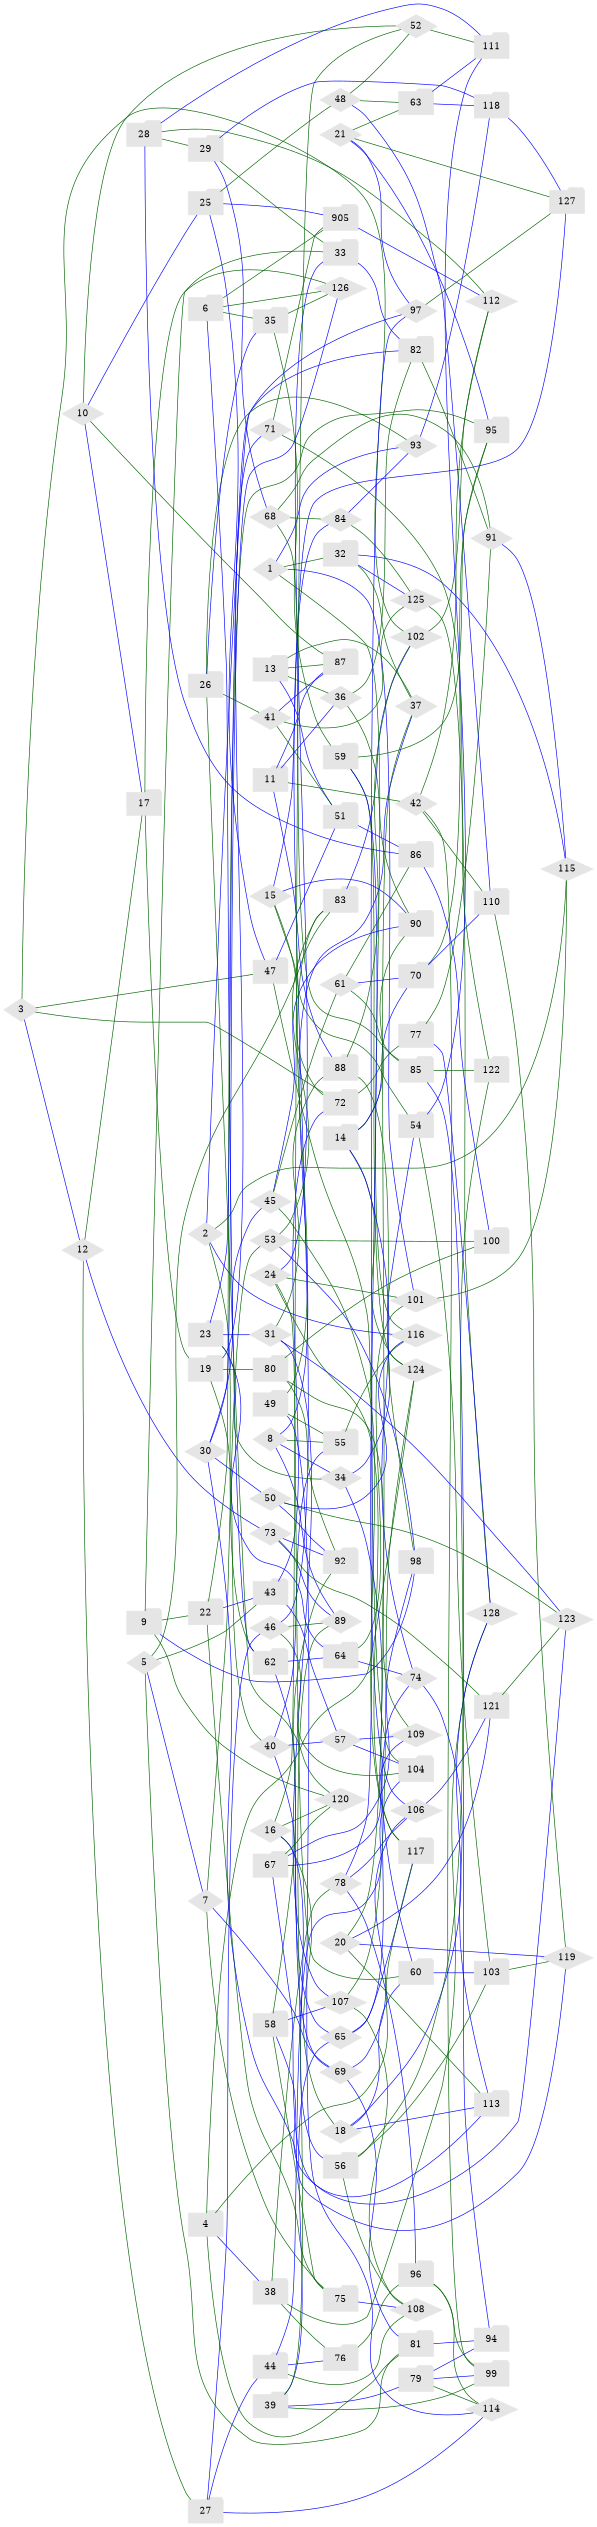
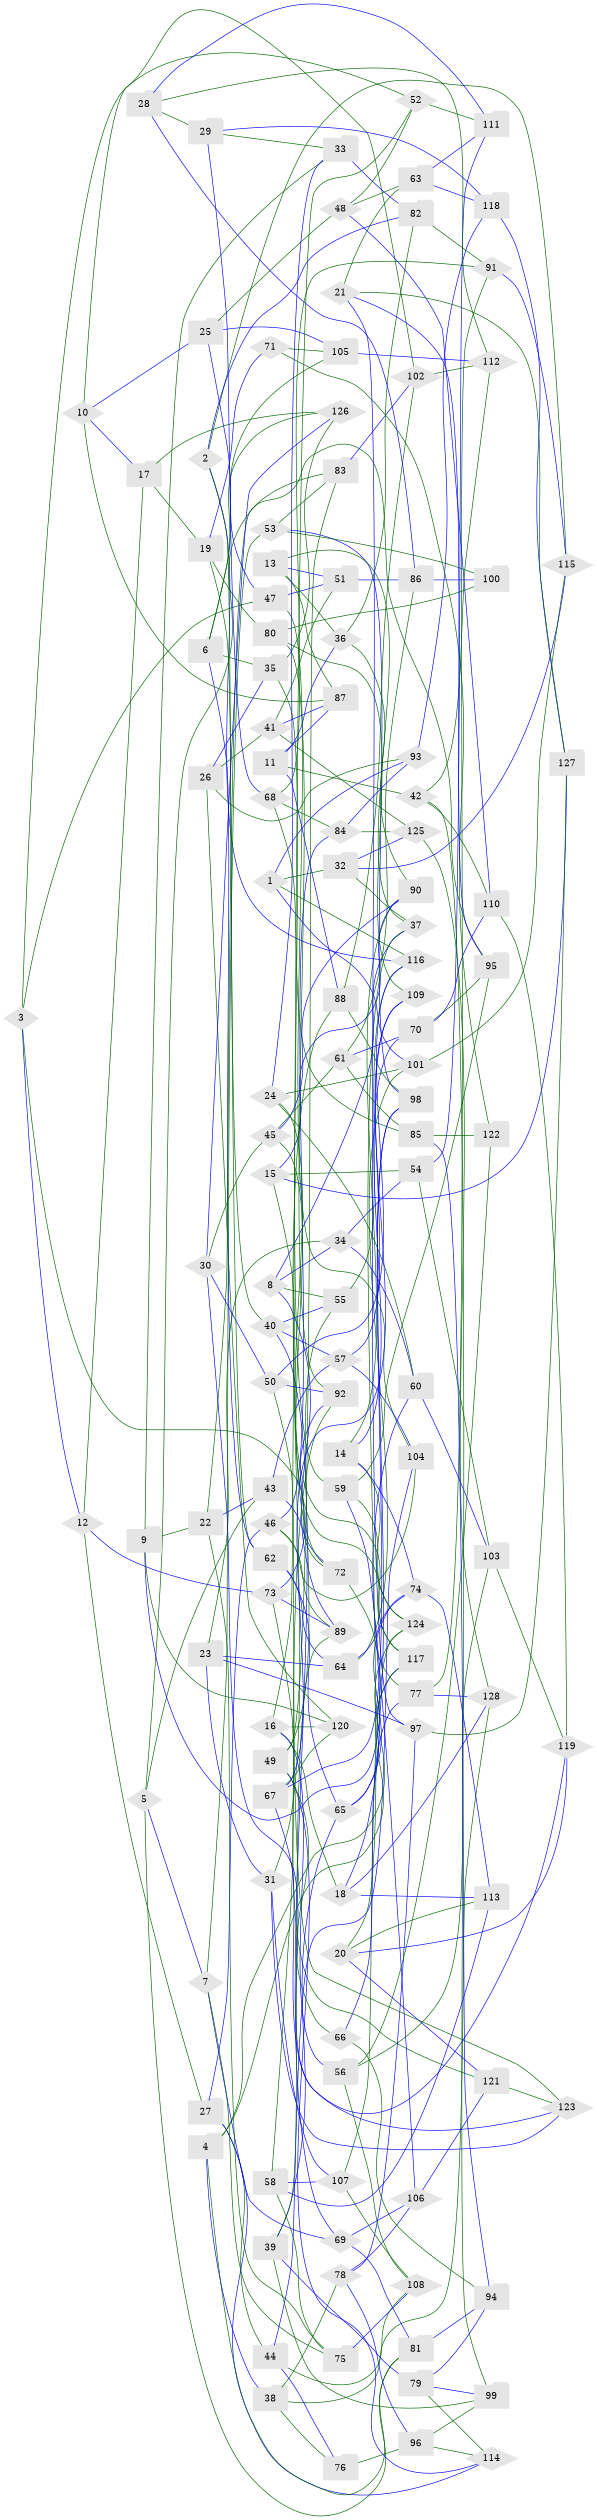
  graph {
    rankdir=LR
    node [color=gray90 shape=folder style=filled]
    edge [color=darkgreen]
    1 [shape=diamond]
    32
    93 [shape=diamond]
    101 [shape=diamond]
    116 [shape=diamond]
    115 [shape=diamond]
    37 [shape=diamond]
    125 [shape=diamond]
    118
    2 [shape=diamond]
    62
    82
    64
    65 [shape=diamond]
    91 [shape=diamond]
    3 [shape=diamond]
    12 [shape=diamond]
    47
    72
    102 [shape=diamond]
    17
    27
    73 [shape=diamond]
    51
    104
    77
    112 [shape=diamond]
    4
    38
    81
    117
    124 [shape=diamond]
    128 [shape=diamond]
    76
    78 [shape=diamond]
    94
    5 [shape=diamond]
    7 [shape=diamond]
    43
    83
    53 [shape=diamond]
    69 [shape=diamond]
    75
    57 [shape=diamond]
    6
    35
-   105 [label=905]
+   105
    126 [shape=diamond]
    59
    98
    100
    106 [shape=diamond]
    108 [shape=diamond]
    8 [shape=diamond]
    34 [shape=diamond]
    55
    89 [shape=diamond]
    54
    60
    9
    22
    33
    120 [shape=diamond]
    95
    10 [shape=diamond]
    25
    52 [shape=diamond]
    87
    19
    48 [shape=diamond]
    111
    11
    36 [shape=diamond]
    42 [shape=diamond]
    88
    90
    99
    110
    44
    46 [shape=diamond]
    114 [shape=diamond]
    121
    92
    13
    86
    14
    70
    74 [shape=diamond]
    113
    15 [shape=diamond]
    127
    103
    16 [shape=diamond]
    18 [shape=diamond]
    56
    122
    40 [shape=diamond]
    71 [shape=diamond]
    80
    109 [shape=diamond]
    20 [shape=diamond]
    119 [shape=diamond]
    123 [shape=diamond]
    21 [shape=diamond]
    63
    97 [shape=diamond]
    23
    31 [shape=diamond]
    107 [shape=diamond]
    24 [shape=diamond]
    26
    41 [shape=diamond]
    84 [shape=diamond]
    28
    29
    68 [shape=diamond]
    85
    30 [shape=diamond]
    45 [shape=diamond]
    50 [shape=diamond]
    61 [shape=diamond]
    96
    39
    79
    49
+   66 [shape=diamond]
    58
    67
    1 -- 32
    1 -- 93 [color=blue]
    1 -- 101 [color=blue]
    1 -- 116
    32 -- 115 [color=blue]
    32 -- 37
    32 -- 125 [color=blue]
    93 -- 118 [color=blue]
    101 -- 115
    125 -- 128
    118 -- 127 [color=blue]
    2 -- 116 [color=blue]
    2 -- 115
    2 -- 62
    2 -- 82 [color=blue]
    62 -- 64 [color=blue]
    62 -- 65 [color=blue]
    82 -- 91
    64 -- 101
    64 -- 74 [color=blue]
    65 -- 117 [color=blue]
    65 -- 74 [color=blue]
    91 -- 115 [color=blue]
    3 -- 12 [color=blue]
    3 -- 47
    3 -- 72
    3 -- 102
    12 -- 17
    12 -- 27
    12 -- 73 [color=blue]
    47 -- 51 [color=blue]
    47 -- 104
    72 -- 77
    102 -- 112
    17 -- 126
    17 -- 19
-   27 -- 44 [color=blue]
+   27 -- 44
    27 -- 46 [color=blue]
    27 -- 114 [color=blue]
    73 -- 89 [color=blue]
    73 -- 121
    73 -- 92 [color=blue]
    51 -- 86 [color=blue]
    77 -- 91
    77 -- 128 [color=blue]
    4 -- 38 [color=blue]
    4 -- 81
    4 -- 117
    4 -- 124
    38 -- 128
    38 -- 76
    38 -- 78
    81 -- 94 [color=blue]
    76 -- 96
    78 -- 106 [color=blue]
    78 -- 97 [color=blue]
    78 -- 96 [color=blue]
    5 -- 81
    5 -- 7 [color=blue]
    5 -- 43
    5 -- 83
    7 -- 53
    7 -- 69 [color=blue]
    7 -- 75
    43 -- 72 [color=blue]
    43 -- 57 [color=blue]
    83 -- 102 [color=blue]
    53 -- 83
    53 -- 98 [color=blue]
    53 -- 100
    69 -- 81 [color=blue]
    69 -- 106 [color=blue]
    75 -- 108 [color=blue]
    57 -- 104 [color=blue]
    57 -- 109 [color=blue]
    6 -- 62 [color=blue]
    6 -- 35
    6 -- 105
    6 -- 126
    35 -- 126
    35 -- 59
    105 -- 112 [color=blue]
    59 -- 124
    59 -- 106 [color=blue]
    59 -- 95
    106 -- 121 [color=blue]
    8 -- 37 [color=blue]
    8 -- 34 [color=blue]
    8 -- 55
    8 -- 89 [color=blue]
    34 -- 54 [color=blue]
    34 -- 60 [color=blue]
    55 -- 116
    54 -- 111 [color=blue]
    54 -- 103
    60 -- 103 [color=blue]
    9 -- 98 [color=blue]
    9 -- 22
    9 -- 33
    9 -- 120
    22 -- 43 [color=blue]
    22 -- 75
    22 -- 95
    33 -- 82 [color=blue]
    10 -- 17 [color=blue]
    10 -- 25 [color=blue]
    10 -- 52
    10 -- 87
    25 -- 47 [color=blue]
    25 -- 105 [color=blue]
    25 -- 48
    52 -- 111
    19 -- 40
    19 -- 71 [color=blue]
    19 -- 80
    48 -- 52
    48 -- 110 [color=blue]
    48 -- 63
    11 -- 87 [color=blue]
    11 -- 36 [color=blue]
    11 -- 42
    11 -- 88 [color=blue]
    36 -- 82
    36 -- 90
    42 -- 112
    42 -- 99
    42 -- 110
    88 -- 102
    88 -- 98
    110 -- 119
    44 -- 104 [color=blue]
    44 -- 76 [color=blue]
    44 -- 108
    46 -- 104
    46 -- 89
    46 -- 84 [color=blue]
    121 -- 123
    13 -- 37
    13 -- 51 [color=blue]
    13 -- 87
    13 -- 36
    86 -- 100 [color=blue]
    14 -- 124
    14 -- 90
    14 -- 70 [color=blue]
    14 -- 74 [color=blue]
    70 -- 95
    70 -- 110 [color=blue]
    74 -- 113 [color=blue]
    15 -- 72
    15 -- 54
    15 -- 90 [color=blue]
    15 -- 127 [color=blue]
    103 -- 119
    16 -- 120
    16 -- 52
    16 -- 18
    16 -- 56 [color=blue]
    18 -- 128 [color=blue]
    18 -- 60 [color=blue]
    18 -- 113 [color=blue]
    56 -- 108
    56 -- 103
    56 -- 122
    40 -- 69 [color=blue]
    40 -- 57 [color=blue]
    40 -- 55 [color=blue]
    71 -- 105
    71 -- 122
    80 -- 100
    80 -- 92
    80 -- 109
    20 -- 37
    20 -- 121 [color=blue]
    20 -- 113
    20 -- 119 [color=blue]
    21 -- 95 [color=blue]
    21 -- 127
    21 -- 63
    21 -- 97 [color=blue]
    63 -- 118 [color=blue]
    63 -- 111 [color=blue]
    97 -- 127
    23 -- 64 [color=blue]
    23 -- 34
    23 -- 97 [color=blue]
    23 -- 31 [color=blue]
    31 -- 88
    31 -- 123 [color=blue]
    31 -- 107 [color=blue]
    107 -- 124
    107 -- 108
    24 -- 101
    24 -- 117
    24 -- 60
    24 -- 33 [color=blue]
    26 -- 93
    26 -- 35 [color=blue]
    26 -- 120
    26 -- 41
    41 -- 125
    41 -- 51
    41 -- 87 [color=blue]
    84 -- 93 [color=blue]
    84 -- 125
    28 -- 112
    28 -- 111 [color=blue]
    28 -- 86 [color=blue]
    28 -- 29
    29 -- 118 [color=blue]
    29 -- 33
    29 -- 68 [color=blue]
    68 -- 91
    68 -- 84
    68 -- 85
    85 -- 94 [color=blue]
    85 -- 122
    30 -- 126 [color=blue]
    30 -- 119 [color=blue]
-   30 -- 45 [color=blue]
+   30 -- 45
    30 -- 50 [color=blue]
    45 -- 117
    45 -- 90 [color=blue]
    45 -- 61
    50 -- 116 [color=blue]
    50 -- 92 [color=blue]
    50 -- 123
    61 -- 86
    61 -- 70 [color=blue]
    61 -- 85
    96 -- 99
    96 -- 114
    39 -- 65 [color=blue]
    39 -- 89
    39 -- 99
    39 -- 79 [color=blue]
    79 -- 94 [color=blue]
    79 -- 99 [color=blue]
    79 -- 114
    49 -- 83
    49 -- 55
    49 -- 114 [color=blue]
+   49 -- 66
+   66 -- 77 [color=blue]
+   66 -- 94
    58 -- 75
    58 -- 92
    58 -- 113 [color=blue]
    58 -- 107 [color=blue]
    67 -- 98 [color=blue]
    67 -- 120
    67 -- 109 [color=blue]
    67 -- 123 [color=blue]
  }
